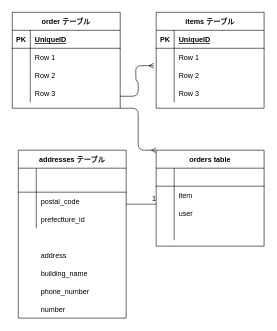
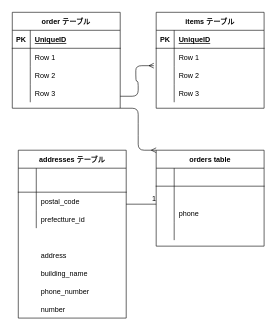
  <mxCell id="0" />
  <mxCell id="1" parent="0" />
  <mxCell id="2" value="order テーブル" style="shape=table;startSize=30;container=1;collapsible=1;childLayout=tableLayout;fixedRows=1;rowLines=0;fontStyle=1;align=center;resizeLast=1;" vertex="1" parent="1"><mxGeometry x="20" y="20" width="180" height="160" as="geometry" /></mxCell>
  <mxCell id="3" value="" style="shape=partialRectangle;collapsible=0;dropTarget=0;pointerEvents=0;fillColor=none;top=0;left=0;bottom=1;right=0;points=[[0,0.5],[1,0.5]];portConstraint=eastwest;" vertex="1" parent="2"><mxGeometry y="30" width="180" height="30" as="geometry" /></mxCell>
  <mxCell id="4" value="PK" style="shape=partialRectangle;connectable=0;fillColor=none;top=0;left=0;bottom=0;right=0;fontStyle=1;overflow=hidden;" vertex="1" parent="3"><mxGeometry width="30" height="30" as="geometry"><mxRectangle width="30" height="30" as="alternateBounds" /></mxGeometry></mxCell>
  <mxCell id="5" value="UniqueID" style="shape=partialRectangle;connectable=0;fillColor=none;top=0;left=0;bottom=0;right=0;align=left;spacingLeft=6;fontStyle=5;overflow=hidden;" vertex="1" parent="3"><mxGeometry x="30" width="150" height="30" as="geometry"><mxRectangle width="150" height="30" as="alternateBounds" /></mxGeometry></mxCell>
  <mxCell id="6" value="" style="shape=partialRectangle;collapsible=0;dropTarget=0;pointerEvents=0;fillColor=none;top=0;left=0;bottom=0;right=0;points=[[0,0.5],[1,0.5]];portConstraint=eastwest;" vertex="1" parent="2"><mxGeometry y="60" width="180" height="30" as="geometry" /></mxCell>
  <mxCell id="7" value="" style="shape=partialRectangle;connectable=0;fillColor=none;top=0;left=0;bottom=0;right=0;editable=1;overflow=hidden;" vertex="1" parent="6"><mxGeometry width="30" height="30" as="geometry"><mxRectangle width="30" height="30" as="alternateBounds" /></mxGeometry></mxCell>
  <mxCell id="8" value="Row 1" style="shape=partialRectangle;connectable=0;fillColor=none;top=0;left=0;bottom=0;right=0;align=left;spacingLeft=6;overflow=hidden;" vertex="1" parent="6"><mxGeometry x="30" width="150" height="30" as="geometry"><mxRectangle width="150" height="30" as="alternateBounds" /></mxGeometry></mxCell>
  <mxCell id="9" value="" style="shape=partialRectangle;collapsible=0;dropTarget=0;pointerEvents=0;fillColor=none;top=0;left=0;bottom=0;right=0;points=[[0,0.5],[1,0.5]];portConstraint=eastwest;" vertex="1" parent="2"><mxGeometry y="90" width="180" height="30" as="geometry" /></mxCell>
  <mxCell id="10" value="" style="shape=partialRectangle;connectable=0;fillColor=none;top=0;left=0;bottom=0;right=0;editable=1;overflow=hidden;" vertex="1" parent="9"><mxGeometry width="30" height="30" as="geometry"><mxRectangle width="30" height="30" as="alternateBounds" /></mxGeometry></mxCell>
  <mxCell id="11" value="Row 2" style="shape=partialRectangle;connectable=0;fillColor=none;top=0;left=0;bottom=0;right=0;align=left;spacingLeft=6;overflow=hidden;" vertex="1" parent="9"><mxGeometry x="30" width="150" height="30" as="geometry"><mxRectangle width="150" height="30" as="alternateBounds" /></mxGeometry></mxCell>
  <mxCell id="12" value="" style="shape=partialRectangle;collapsible=0;dropTarget=0;pointerEvents=0;fillColor=none;top=0;left=0;bottom=0;right=0;points=[[0,0.5],[1,0.5]];portConstraint=eastwest;" vertex="1" parent="2"><mxGeometry y="120" width="180" height="30" as="geometry" /></mxCell>
  <mxCell id="13" value="" style="shape=partialRectangle;connectable=0;fillColor=none;top=0;left=0;bottom=0;right=0;editable=1;overflow=hidden;" vertex="1" parent="12"><mxGeometry width="30" height="30" as="geometry"><mxRectangle width="30" height="30" as="alternateBounds" /></mxGeometry></mxCell>
  <mxCell id="14" value="Row 3" style="shape=partialRectangle;connectable=0;fillColor=none;top=0;left=0;bottom=0;right=0;align=left;spacingLeft=6;overflow=hidden;" vertex="1" parent="12"><mxGeometry x="30" width="150" height="30" as="geometry"><mxRectangle width="150" height="30" as="alternateBounds" /></mxGeometry></mxCell>
  <mxCell id="15" value="addresses テーブル" style="shape=table;startSize=30;container=1;collapsible=1;childLayout=tableLayout;fixedRows=1;rowLines=0;fontStyle=1;align=center;resizeLast=1;" vertex="1" parent="1"><mxGeometry x="30" y="250" width="180" height="280" as="geometry" /></mxCell>
  <mxCell id="16" value="" style="shape=partialRectangle;collapsible=0;dropTarget=0;pointerEvents=0;fillColor=none;top=0;left=0;bottom=1;right=0;points=[[0,0.5],[1,0.5]];portConstraint=eastwest;" vertex="1" parent="15"><mxGeometry y="30" width="180" height="40" as="geometry" /></mxCell>
  <mxCell id="17" value="" style="shape=partialRectangle;connectable=0;fillColor=none;top=0;left=0;bottom=0;right=0;fontStyle=1;overflow=hidden;" vertex="1" parent="16"><mxGeometry width="30" height="40" as="geometry"><mxRectangle width="30" height="40" as="alternateBounds" /></mxGeometry></mxCell>
  <mxCell id="18" value="" style="shape=partialRectangle;connectable=0;fillColor=none;top=0;left=0;bottom=0;right=0;align=left;spacingLeft=6;fontStyle=5;overflow=hidden;" vertex="1" parent="16"><mxGeometry x="30" width="150" height="40" as="geometry"><mxRectangle width="150" height="40" as="alternateBounds" /></mxGeometry></mxCell>
  <mxCell id="19" value="" style="shape=partialRectangle;collapsible=0;dropTarget=0;pointerEvents=0;fillColor=none;top=0;left=0;bottom=0;right=0;points=[[0,0.5],[1,0.5]];portConstraint=eastwest;" vertex="1" parent="15"><mxGeometry y="70" width="180" height="30" as="geometry" /></mxCell>
  <mxCell id="20" value="" style="shape=partialRectangle;connectable=0;fillColor=none;top=0;left=0;bottom=0;right=0;editable=1;overflow=hidden;" vertex="1" parent="19"><mxGeometry width="30" height="30" as="geometry"><mxRectangle width="30" height="30" as="alternateBounds" /></mxGeometry></mxCell>
  <mxCell id="21" value="postal_code" style="shape=partialRectangle;connectable=0;fillColor=none;top=0;left=0;bottom=0;right=0;align=left;spacingLeft=6;overflow=hidden;" vertex="1" parent="19"><mxGeometry x="30" width="150" height="30" as="geometry"><mxRectangle width="150" height="30" as="alternateBounds" /></mxGeometry></mxCell>
  <mxCell id="22" value="" style="shape=partialRectangle;collapsible=0;dropTarget=0;pointerEvents=0;fillColor=none;top=0;left=0;bottom=0;right=0;points=[[0,0.5],[1,0.5]];portConstraint=eastwest;" vertex="1" parent="15"><mxGeometry y="100" width="180" height="30" as="geometry" /></mxCell>
  <mxCell id="23" value="" style="shape=partialRectangle;connectable=0;fillColor=none;top=0;left=0;bottom=0;right=0;editable=1;overflow=hidden;" vertex="1" parent="22"><mxGeometry width="30" height="30" as="geometry"><mxRectangle width="30" height="30" as="alternateBounds" /></mxGeometry></mxCell>
  <mxCell id="24" value="prefectture_id" style="shape=partialRectangle;connectable=0;fillColor=none;top=0;left=0;bottom=0;right=0;align=left;spacingLeft=6;overflow=hidden;" vertex="1" parent="22"><mxGeometry x="30" width="150" height="30" as="geometry"><mxRectangle width="150" height="30" as="alternateBounds" /></mxGeometry></mxCell>
  <mxCell id="25" value="" style="shape=partialRectangle;collapsible=0;dropTarget=0;pointerEvents=0;fillColor=none;top=0;left=0;bottom=0;right=0;points=[[0,0.5],[1,0.5]];portConstraint=eastwest;" vertex="1" parent="15"><mxGeometry y="130" width="180" height="30" as="geometry" /></mxCell>
  <mxCell id="26" value="" style="shape=partialRectangle;connectable=0;fillColor=none;top=0;left=0;bottom=0;right=0;editable=1;overflow=hidden;" vertex="1" parent="25"><mxGeometry width="30" height="30" as="geometry"><mxRectangle width="30" height="30" as="alternateBounds" /></mxGeometry></mxCell>
  <mxCell id="27" value="items テーブル" style="shape=table;startSize=30;container=1;collapsible=1;childLayout=tableLayout;fixedRows=1;rowLines=0;fontStyle=1;align=center;resizeLast=1;" vertex="1" parent="1"><mxGeometry x="260" y="20" width="180" height="160" as="geometry" /></mxCell>
  <mxCell id="28" value="" style="shape=partialRectangle;collapsible=0;dropTarget=0;pointerEvents=0;fillColor=none;top=0;left=0;bottom=1;right=0;points=[[0,0.5],[1,0.5]];portConstraint=eastwest;" vertex="1" parent="27"><mxGeometry y="30" width="180" height="30" as="geometry" /></mxCell>
  <mxCell id="29" value="PK" style="shape=partialRectangle;connectable=0;fillColor=none;top=0;left=0;bottom=0;right=0;fontStyle=1;overflow=hidden;" vertex="1" parent="28"><mxGeometry width="30" height="30" as="geometry"><mxRectangle width="30" height="30" as="alternateBounds" /></mxGeometry></mxCell>
  <mxCell id="30" value="UniqueID" style="shape=partialRectangle;connectable=0;fillColor=none;top=0;left=0;bottom=0;right=0;align=left;spacingLeft=6;fontStyle=5;overflow=hidden;" vertex="1" parent="28"><mxGeometry x="30" width="150" height="30" as="geometry"><mxRectangle width="150" height="30" as="alternateBounds" /></mxGeometry></mxCell>
  <mxCell id="31" value="" style="shape=partialRectangle;collapsible=0;dropTarget=0;pointerEvents=0;fillColor=none;top=0;left=0;bottom=0;right=0;points=[[0,0.5],[1,0.5]];portConstraint=eastwest;" vertex="1" parent="27"><mxGeometry y="60" width="180" height="30" as="geometry" /></mxCell>
  <mxCell id="32" value="" style="shape=partialRectangle;connectable=0;fillColor=none;top=0;left=0;bottom=0;right=0;editable=1;overflow=hidden;" vertex="1" parent="31"><mxGeometry width="30" height="30" as="geometry"><mxRectangle width="30" height="30" as="alternateBounds" /></mxGeometry></mxCell>
  <mxCell id="33" value="Row 1" style="shape=partialRectangle;connectable=0;fillColor=none;top=0;left=0;bottom=0;right=0;align=left;spacingLeft=6;overflow=hidden;" vertex="1" parent="31"><mxGeometry x="30" width="150" height="30" as="geometry"><mxRectangle width="150" height="30" as="alternateBounds" /></mxGeometry></mxCell>
  <mxCell id="34" value="" style="shape=partialRectangle;collapsible=0;dropTarget=0;pointerEvents=0;fillColor=none;top=0;left=0;bottom=0;right=0;points=[[0,0.5],[1,0.5]];portConstraint=eastwest;" vertex="1" parent="27"><mxGeometry y="90" width="180" height="30" as="geometry" /></mxCell>
  <mxCell id="35" value="" style="shape=partialRectangle;connectable=0;fillColor=none;top=0;left=0;bottom=0;right=0;editable=1;overflow=hidden;" vertex="1" parent="34"><mxGeometry width="30" height="30" as="geometry"><mxRectangle width="30" height="30" as="alternateBounds" /></mxGeometry></mxCell>
  <mxCell id="36" value="Row 2" style="shape=partialRectangle;connectable=0;fillColor=none;top=0;left=0;bottom=0;right=0;align=left;spacingLeft=6;overflow=hidden;" vertex="1" parent="34"><mxGeometry x="30" width="150" height="30" as="geometry"><mxRectangle width="150" height="30" as="alternateBounds" /></mxGeometry></mxCell>
  <mxCell id="37" value="" style="shape=partialRectangle;collapsible=0;dropTarget=0;pointerEvents=0;fillColor=none;top=0;left=0;bottom=0;right=0;points=[[0,0.5],[1,0.5]];portConstraint=eastwest;" vertex="1" parent="27"><mxGeometry y="120" width="180" height="30" as="geometry" /></mxCell>
  <mxCell id="38" value="" style="shape=partialRectangle;connectable=0;fillColor=none;top=0;left=0;bottom=0;right=0;editable=1;overflow=hidden;" vertex="1" parent="37"><mxGeometry width="30" height="30" as="geometry"><mxRectangle width="30" height="30" as="alternateBounds" /></mxGeometry></mxCell>
  <mxCell id="39" value="Row 3" style="shape=partialRectangle;connectable=0;fillColor=none;top=0;left=0;bottom=0;right=0;align=left;spacingLeft=6;overflow=hidden;" vertex="1" parent="37"><mxGeometry x="30" width="150" height="30" as="geometry"><mxRectangle width="150" height="30" as="alternateBounds" /></mxGeometry></mxCell>
  <mxCell id="40" value="orders table" style="shape=table;startSize=30;container=1;collapsible=1;childLayout=tableLayout;fixedRows=1;rowLines=0;fontStyle=1;align=center;resizeLast=1;" vertex="1" parent="1"><mxGeometry x="260" y="250" width="180" height="160" as="geometry" /></mxCell>
  <mxCell id="41" value="" style="shape=partialRectangle;collapsible=0;dropTarget=0;pointerEvents=0;fillColor=none;top=0;left=0;bottom=1;right=0;points=[[0,0.5],[1,0.5]];portConstraint=eastwest;" vertex="1" parent="40"><mxGeometry y="30" width="180" height="30" as="geometry" /></mxCell>
  <mxCell id="42" value="" style="shape=partialRectangle;connectable=0;fillColor=none;top=0;left=0;bottom=0;right=0;fontStyle=1;overflow=hidden;" vertex="1" parent="41"><mxGeometry width="30" height="30" as="geometry"><mxRectangle width="30" height="30" as="alternateBounds" /></mxGeometry></mxCell>
  <mxCell id="43" value="" style="shape=partialRectangle;connectable=0;fillColor=none;top=0;left=0;bottom=0;right=0;align=left;spacingLeft=6;fontStyle=5;overflow=hidden;" vertex="1" parent="41"><mxGeometry x="30" width="150" height="30" as="geometry"><mxRectangle width="150" height="30" as="alternateBounds" /></mxGeometry></mxCell>
  <mxCell id="44" value="" style="shape=partialRectangle;collapsible=0;dropTarget=0;pointerEvents=0;fillColor=none;top=0;left=0;bottom=0;right=0;points=[[0,0.5],[1,0.5]];portConstraint=eastwest;" vertex="1" parent="40"><mxGeometry y="60" width="180" height="30" as="geometry" /></mxCell>
  <mxCell id="45" value="" style="shape=partialRectangle;connectable=0;fillColor=none;top=0;left=0;bottom=0;right=0;editable=1;overflow=hidden;" vertex="1" parent="44"><mxGeometry width="30" height="30" as="geometry"><mxRectangle width="30" height="30" as="alternateBounds" /></mxGeometry></mxCell>
- <mxCell id="46" value="item" style="shape=partialRectangle;connectable=0;fillColor=none;top=0;left=0;bottom=0;right=0;align=left;spacingLeft=6;overflow=hidden;" vertex="1" parent="44"><mxGeometry x="30" width="150" height="30" as="geometry"><mxRectangle width="150" height="30" as="alternateBounds" /></mxGeometry></mxCell>
  <mxCell id="47" value="" style="shape=partialRectangle;collapsible=0;dropTarget=0;pointerEvents=0;fillColor=none;top=0;left=0;bottom=0;right=0;points=[[0,0.5],[1,0.5]];portConstraint=eastwest;" vertex="1" parent="40"><mxGeometry y="90" width="180" height="30" as="geometry" /></mxCell>
  <mxCell id="48" value="" style="shape=partialRectangle;connectable=0;fillColor=none;top=0;left=0;bottom=0;right=0;editable=1;overflow=hidden;" vertex="1" parent="47"><mxGeometry width="30" height="30" as="geometry"><mxRectangle width="30" height="30" as="alternateBounds" /></mxGeometry></mxCell>
- <mxCell id="49" value="user" style="shape=partialRectangle;connectable=0;fillColor=none;top=0;left=0;bottom=0;right=0;align=left;spacingLeft=6;overflow=hidden;" vertex="1" parent="47"><mxGeometry x="30" width="150" height="30" as="geometry"><mxRectangle width="150" height="30" as="alternateBounds" /></mxGeometry></mxCell>
+ <mxCell id="49" value="phone" style="shape=partialRectangle;connectable=0;fillColor=none;top=0;left=0;bottom=0;right=0;align=left;spacingLeft=6;overflow=hidden;" vertex="1" parent="47"><mxGeometry x="30" width="150" height="30" as="geometry"><mxRectangle width="150" height="30" as="alternateBounds" /></mxGeometry></mxCell>
  <mxCell id="50" value="" style="shape=partialRectangle;collapsible=0;dropTarget=0;pointerEvents=0;fillColor=none;top=0;left=0;bottom=0;right=0;points=[[0,0.5],[1,0.5]];portConstraint=eastwest;" vertex="1" parent="40"><mxGeometry y="120" width="180" height="30" as="geometry" /></mxCell>
  <mxCell id="51" value="" style="shape=partialRectangle;connectable=0;fillColor=none;top=0;left=0;bottom=0;right=0;editable=1;overflow=hidden;" vertex="1" parent="50"><mxGeometry width="30" height="30" as="geometry"><mxRectangle width="30" height="30" as="alternateBounds" /></mxGeometry></mxCell>
  <mxCell id="52" value="" style="shape=partialRectangle;connectable=0;fillColor=none;top=0;left=0;bottom=0;right=0;align=left;spacingLeft=6;overflow=hidden;" vertex="1" parent="50"><mxGeometry x="30" width="150" height="30" as="geometry"><mxRectangle width="150" height="30" as="alternateBounds" /></mxGeometry></mxCell>
  <mxCell id="53" value="address" style="shape=partialRectangle;connectable=0;fillColor=none;top=0;left=0;bottom=0;right=0;align=left;spacingLeft=6;overflow=hidden;" vertex="1" parent="1"><mxGeometry x="60" y="410" width="150" height="30" as="geometry"><mxRectangle width="150" height="30" as="alternateBounds" /></mxGeometry></mxCell>
  <mxCell id="54" value="building_name" style="shape=partialRectangle;connectable=0;fillColor=none;top=0;left=0;bottom=0;right=0;align=left;spacingLeft=6;overflow=hidden;" vertex="1" parent="1"><mxGeometry x="60" y="440" width="150" height="30" as="geometry"><mxRectangle width="150" height="30" as="alternateBounds" /></mxGeometry></mxCell>
  <mxCell id="55" value="phone_number" style="shape=partialRectangle;connectable=0;fillColor=none;top=0;left=0;bottom=0;right=0;align=left;spacingLeft=6;overflow=hidden;" vertex="1" parent="1"><mxGeometry x="60" y="470" width="150" height="30" as="geometry"><mxRectangle width="150" height="30" as="alternateBounds" /></mxGeometry></mxCell>
  <mxCell id="56" value="number" style="shape=partialRectangle;connectable=0;fillColor=none;top=0;left=0;bottom=0;right=0;align=left;spacingLeft=6;overflow=hidden;" vertex="1" parent="1"><mxGeometry x="60" y="500" width="150" height="30" as="geometry"><mxRectangle width="150" height="30" as="alternateBounds" /></mxGeometry></mxCell>
  <mxCell id="57" value="" style="endArrow=none;html=1;rounded=0;" edge="1" parent="1"><mxGeometry relative="1" as="geometry"><mxPoint x="210" y="340" as="sourcePoint" /><mxPoint x="260" y="340" as="targetPoint" /></mxGeometry></mxCell>
  <mxCell id="58" value="1" style="resizable=0;html=1;align=right;verticalAlign=bottom;" connectable="0" vertex="1" parent="57"><mxGeometry x="1" relative="1" as="geometry" /></mxCell>
  <mxCell id="59" value="" style="edgeStyle=entityRelationEdgeStyle;fontSize=12;html=1;endArrow=ERmany;entryX=-0.022;entryY=-0.033;entryDx=0;entryDy=0;entryPerimeter=0;" edge="1" parent="1" target="34"><mxGeometry width="100" height="100" relative="1" as="geometry"><mxPoint x="200" y="160" as="sourcePoint" /><mxPoint x="280" y="60" as="targetPoint" /></mxGeometry></mxCell>
  <mxCell id="60" value="" style="edgeStyle=entityRelationEdgeStyle;fontSize=12;html=1;endArrow=ERmany;entryX=0;entryY=0;entryDx=0;entryDy=0;" edge="1" parent="1" target="40"><mxGeometry width="100" height="100" relative="1" as="geometry"><mxPoint x="200" y="180" as="sourcePoint" /><mxPoint x="256.04" y="129.01" as="targetPoint" /></mxGeometry></mxCell>
